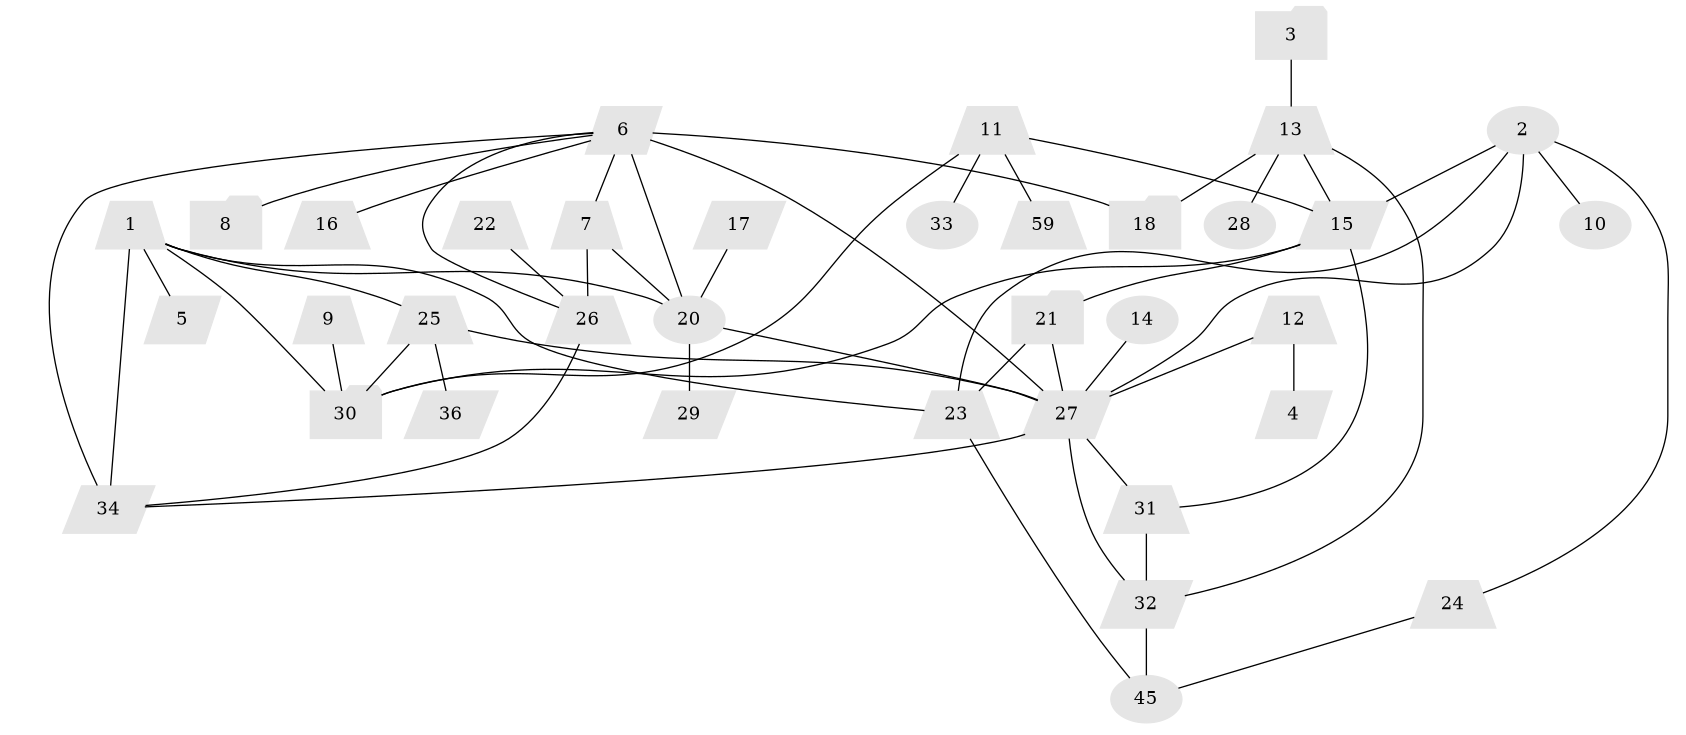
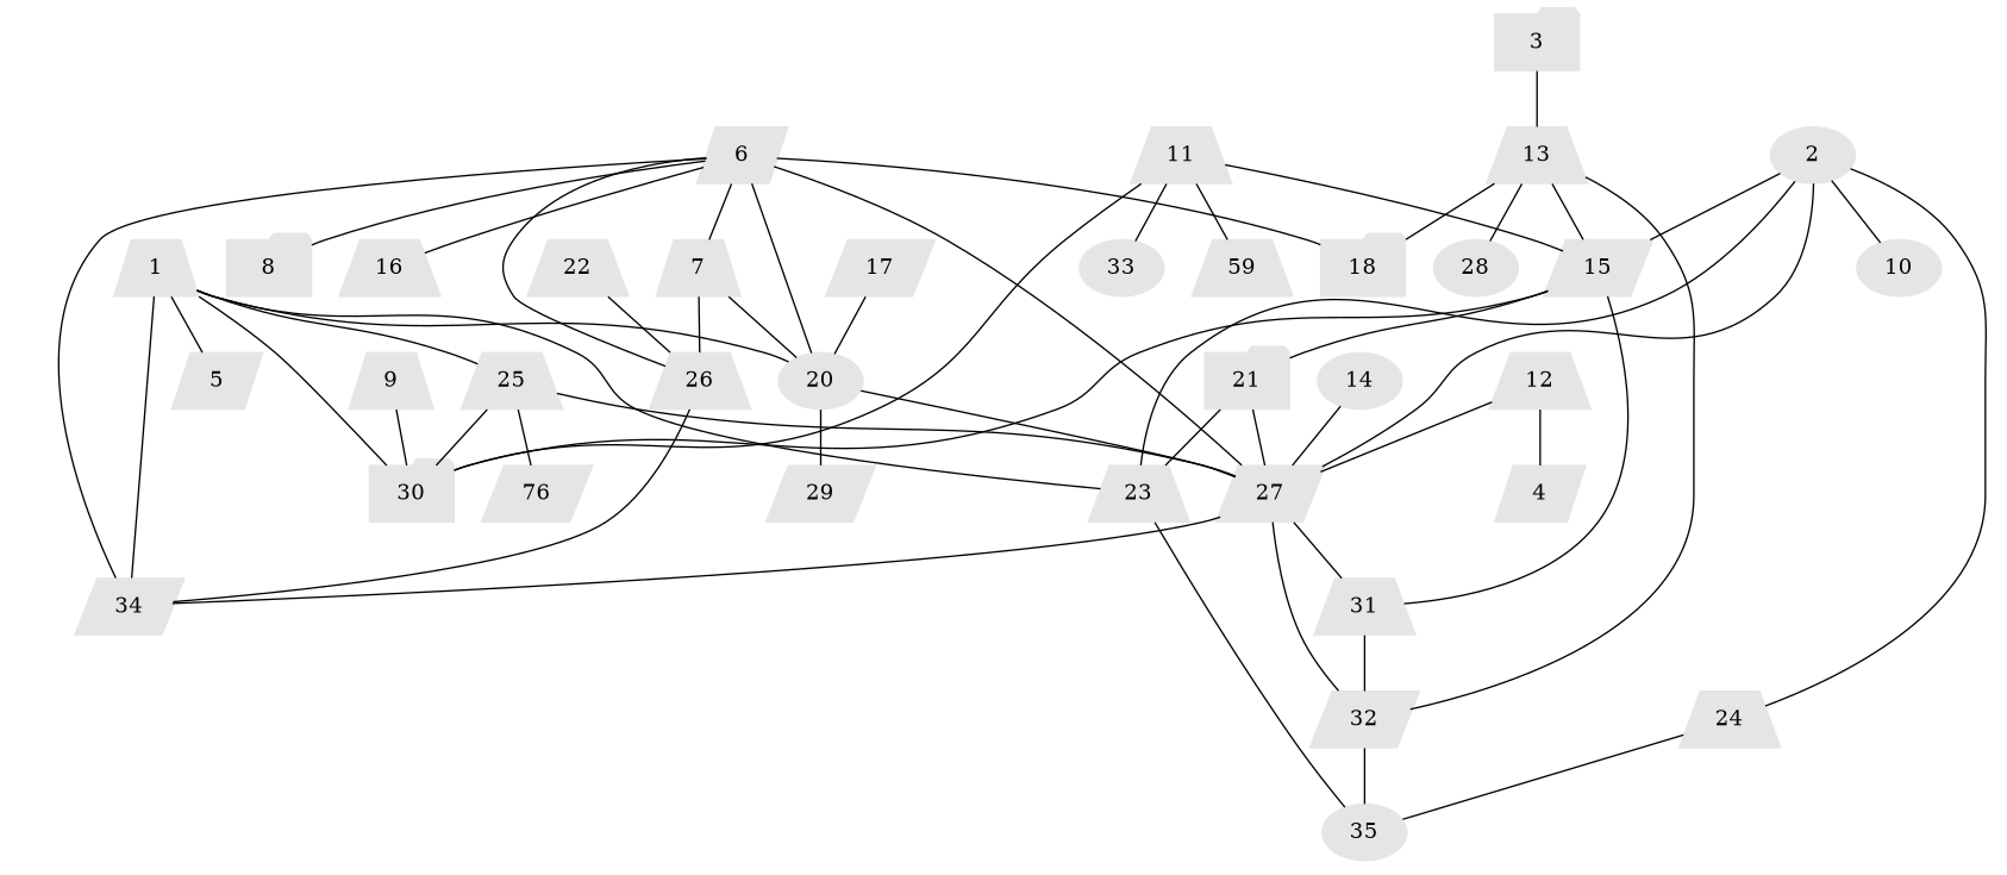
  graph {
    node [color=gray90 shape=trapezium style=filled]
    edge [weight=1.0]
    5 [shape=parallelogram]
    1
    20 [shape=ellipse]
    23
    25
    30 [shape=folder]
    34 [shape=parallelogram]
    4 [shape=parallelogram]
    27 [shape=parallelogram]
    29 [shape=parallelogram]
-   35 [shape=ellipse label=45]
-   36 [shape=parallelogram]
+   35 [shape=ellipse]
+   36 [shape=parallelogram label=76]
    2 [shape=ellipse]
    10 [shape=ellipse]
    15 [shape=parallelogram]
    24
    21 [shape=folder]
    31
    32 [shape=parallelogram]
    3 [shape=folder]
    13
    18 [shape=folder]
    28 [shape=ellipse]
    6 [shape=parallelogram]
    7
    8 [shape=folder]
    16
    26
    9
    11
    n31 [label=59]
    33 [shape=ellipse]
    12
    14 [shape=ellipse]
    17 [shape=parallelogram]
    22
    1 -- 5
    1 -- 20
    1 -- 23
    1 -- 25
    1 -- 30
    1 -- 34 [weight=2.0]
    20 -- 27
    20 -- 29
    23 -- 35
    25 -- 30
    25 -- 27
    25 -- 36
    27 -- 34
    27 -- 31 [weight=2.0]
    27 -- 32
    2 -- 23
    2 -- 27
    2 -- 10
    2 -- 15
    2 -- 24
    15 -- 30
    15 -- 21
    15 -- 31
    24 -- 35
    21 -- 23
    21 -- 27
    31 -- 32
    32 -- 35
    3 -- 13
    13 -- 15
    13 -- 32
    13 -- 18
    13 -- 28
    6 -- 20
    6 -- 34
    6 -- 27 [weight=3.0]
    6 -- 18
    6 -- 7
    6 -- 8
    6 -- 16
    6 -- 26
    7 -- 20
    7 -- 26
    26 -- 34
    9 -- 30
    11 -- 30
    11 -- 15
    11 -- n31
    11 -- 33
    12 -- 4
    12 -- 27
    14 -- 27
    17 -- 20
    22 -- 26
  }
